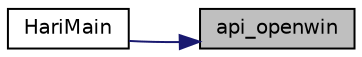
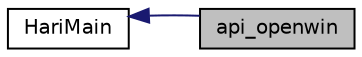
  digraph {
    rankdir=RL
    node [color=black fontname=Helvetica fontsize=10 shape=record style=filled]
    n1 [fillcolor=grey75 fontcolor=black height=0.2 label=api_openwin width=0.4]
    n2 [fillcolor=white height=0.2 label=HariMain width=0.4]
-   n1 -> n2 [color=midnightblue dir=back fontname=Helvetica fontsize=10 labelfontname=Helvetica labelfontsize=10 style=solid]
+   n2 -> n1 [color=midnightblue dir=back fontname=Helvetica fontsize=10 labelfontname=Helvetica labelfontsize=10 style=solid]
  }
